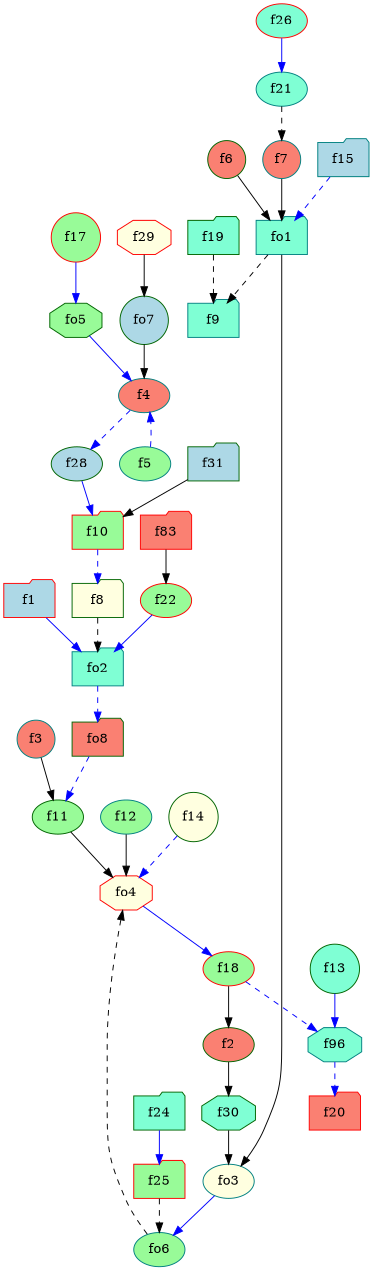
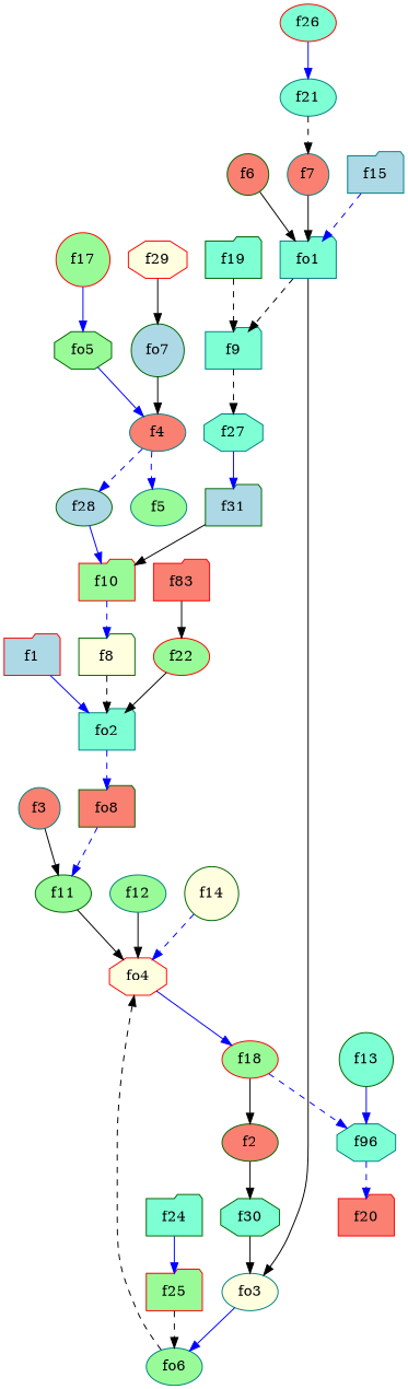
  strict digraph {
    node [color=teal fillcolor=aquamarine shape=folder style=filled]
    edge [color=blue style=solid weight=2]
    f1 [color=red fillcolor=lightblue]
    fo2
    fo8 [color=darkgreen fillcolor=salmon]
    f2 [color=darkgreen fillcolor=salmon shape=ellipse]
    f30 [color=darkgreen shape=octagon]
    fo3 [fillcolor=lightyellow shape=ellipse]
    f3 [fillcolor=salmon shape=circle]
    f11 [color=darkgreen fillcolor=palegreen shape=ellipse]
    fo4 [color=red fillcolor=lightyellow shape=octagon]
    f18 [color=red fillcolor=palegreen shape=ellipse]
    f4 [fillcolor=salmon shape=ellipse]
    f28 [color=darkgreen fillcolor=lightblue shape=ellipse]
    f10 [color=red fillcolor=palegreen]
    f5 [fillcolor=palegreen shape=ellipse]
    f6 [color=darkgreen fillcolor=salmon shape=circle]
    fo1
    f9
    f7 [fillcolor=salmon shape=circle]
    f8 [color=darkgreen fillcolor=lightyellow]
+   f27 [shape=octagon]
    f31 [color=darkgreen fillcolor=lightblue]
    f12 [fillcolor=palegreen shape=ellipse]
    f13 [color=darkgreen shape=circle]
    n24 [label=f96 shape=octagon]
    f20 [color=red fillcolor=salmon]
    f14 [color=darkgreen fillcolor=lightyellow shape=circle]
    f15 [fillcolor=lightblue]
    f17 [color=red fillcolor=palegreen shape=circle]
    fo5 [color=darkgreen fillcolor=palegreen shape=octagon]
    f19 [color=darkgreen]
    f21 [shape=ellipse]
    f22 [color=red fillcolor=palegreen shape=ellipse]
    n33 [color=red fillcolor=salmon label=f83]
    f24 [color=darkgreen]
    f25 [color=red fillcolor=palegreen]
    fo6 [fillcolor=palegreen shape=ellipse]
    f26 [color=red shape=ellipse]
    f29 [color=red fillcolor=lightyellow shape=octagon]
    fo7 [color=darkgreen fillcolor=lightblue shape=circle]
    f1 -> fo2
    fo2 -> fo8 [style=dashed]
    fo8 -> f11 [style=dashed]
    f2 -> f30 [color=black]
    f30 -> fo3 [color=black]
    fo3 -> fo6
    f3 -> f11 [color=black]
    f11 -> fo4 [color=black]
    fo4 -> f18
    f18 -> f2 [color=black]
    f18 -> n24 [style=dashed]
    f4 -> f28 [style=dashed]
    f28 -> f10
    f10 -> f8 [style=dashed]
-   f5 -> f4 [style=dashed]
+   f4 -> f5 [style=dashed]
    f6 -> fo1 [color=black]
    fo1 -> fo3 [color=black]
    fo1 -> f9 [color=black style=dashed]
+   f9 -> f27 [color=black style=dashed]
    f7 -> fo1 [color=black]
    f8 -> fo2 [color=black style=dashed]
+   f27 -> f31
    f31 -> f10 [color=black]
    f12 -> fo4 [color=black]
    f13 -> n24
    n24 -> f20 [style=dashed]
    f14 -> fo4 [style=dashed]
    f15 -> fo1 [style=dashed]
    f17 -> fo5
    fo5 -> f4
    f19 -> f9 [color=black style=dashed]
    f21 -> f7 [color=black style=dashed]
-   f22 -> fo2
+   f22 -> fo2 [color=black]
    n33 -> f22 [color=black]
    f24 -> f25
    f25 -> fo6 [color=black style=dashed]
    fo6 -> fo4 [color=black style=dashed]
    f26 -> f21
    f29 -> fo7 [color=black]
    fo7 -> f4 [color=black]
  }
